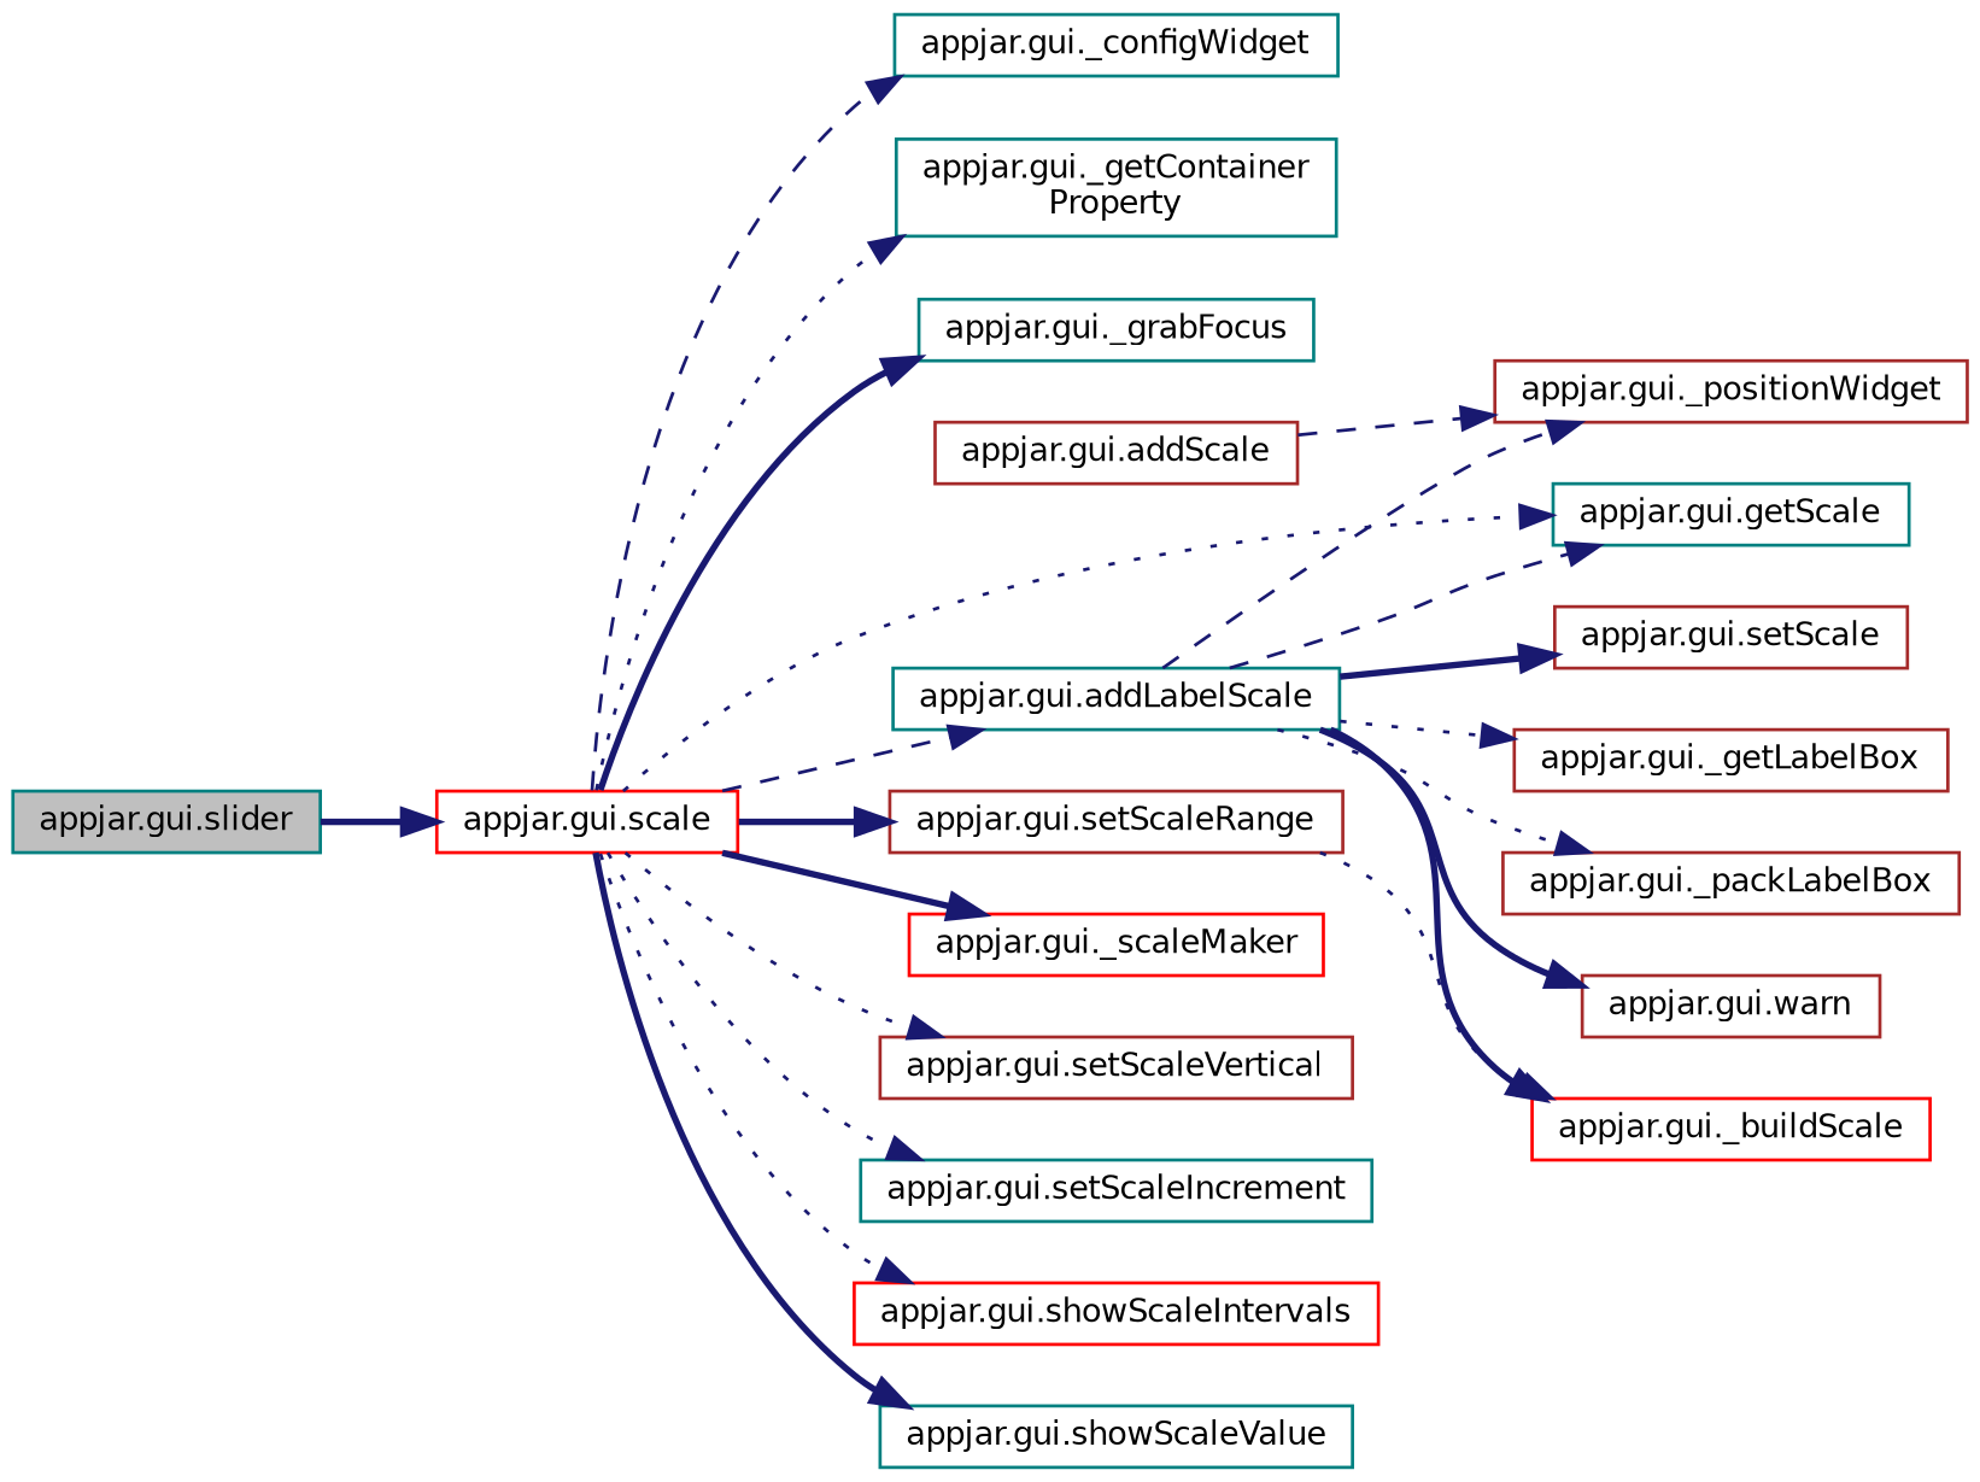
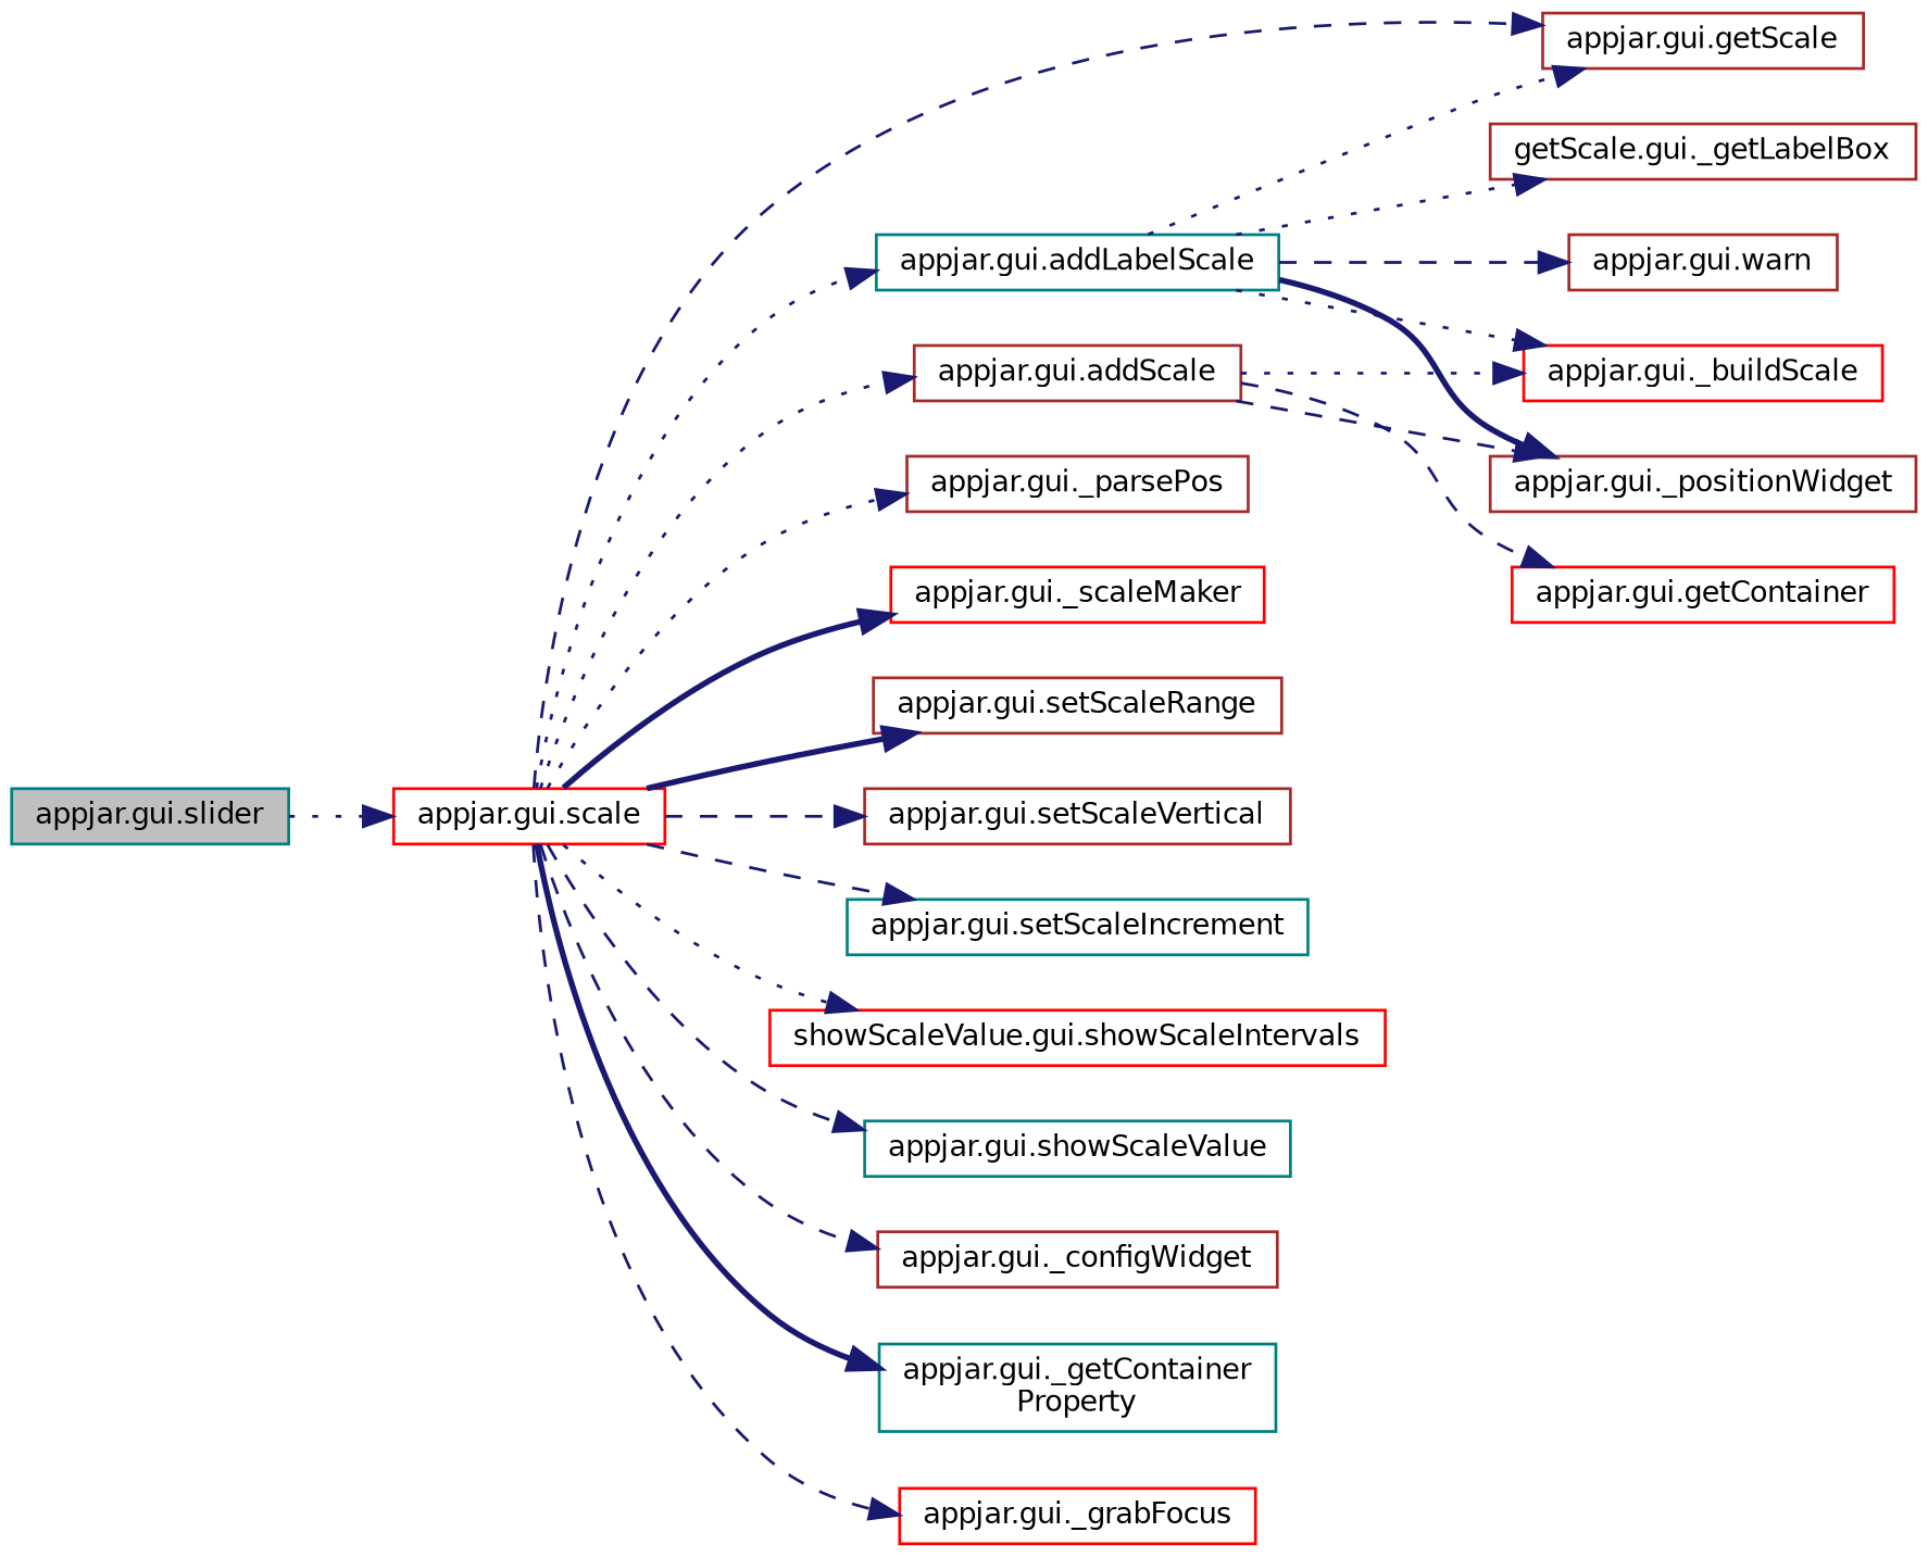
  digraph {
    rankdir=LR
    node [color=brown fillcolor=white fontname=Helvetica fontsize=10 shape=record style=filled]
    edge [color=midnightblue fontname=Helvetica fontsize=10 labelfontname=Helvetica labelfontsize=10 style=dotted]
    n1 [color=teal fillcolor=grey75 fontcolor=black height=0.2 label="appjar.gui.slider" width=0.4]
    n2 [color=red height=0.2 label="appjar.gui.scale" width=0.4]
-   n3 [color=teal height=0.2 label="appjar.gui.getScale" width=0.4]
+   n3 [height=0.2 label="appjar.gui.getScale" width=0.4]
+   n4 [height=0.2 label="appjar.gui._parsePos" width=0.4]
    n5 [color=red height=0.2 label="appjar.gui._scaleMaker" width=0.4]
    n6 [height=0.2 label="appjar.gui.setScaleRange" width=0.4]
    n7 [height=0.2 label="appjar.gui.setScaleVertical" width=0.4]
    n8 [color=teal height=0.2 label="appjar.gui.setScaleIncrement" width=0.4]
-   n9 [color=red height=0.2 label="appjar.gui.showScaleIntervals" width=0.4]
+   n9 [color=red height=0.2 label="showScaleValue.gui.showScaleIntervals" width=0.4]
    n10 [color=teal height=0.2 label="appjar.gui.showScaleValue" width=0.4]
-   n11 [color=teal height=0.2 label="appjar.gui._configWidget" width=0.4]
+   n11 [height=0.2 label="appjar.gui._configWidget" width=0.4]
    n12 [color=teal height=0.2 label="appjar.gui._getContainer\lProperty" width=0.4]
-   n13 [color=teal height=0.2 label="appjar.gui._grabFocus" width=0.4]
+   n13 [color=red height=0.2 label="appjar.gui._grabFocus" width=0.4]
    n14 [color=teal height=0.2 label="appjar.gui.addLabelScale" width=0.4]
    n15 [height=0.2 label="appjar.gui.addScale" width=0.4]
-   n16 [height=0.2 label="appjar.gui.setScale" width=0.4]
-   n17 [height=0.2 label="appjar.gui._getLabelBox" width=0.4]
+   n17 [height=0.2 label="getScale.gui._getLabelBox" width=0.4]
    n18 [color=red height=0.2 label="appjar.gui._buildScale" width=0.4]
-   n19 [height=0.2 label="appjar.gui._packLabelBox" width=0.4]
    n20 [height=0.2 label="appjar.gui._positionWidget" width=0.4]
    n21 [height=0.2 label="appjar.gui.warn" width=0.4]
-   n1 -> n2 [style=bold]
-   n2 -> n3
+   n22 [color=red height=0.2 label="appjar.gui.getContainer" width=0.4]
+   n1 -> n2
+   n2 -> n3 [style=dashed]
+   n2 -> n4
    n2 -> n5 [style=bold]
    n2 -> n6 [style=bold]
-   n2 -> n7
-   n2 -> n8
+   n2 -> n7 [style=dashed]
+   n2 -> n8 [style=dashed]
    n2 -> n9
-   n2 -> n10 [style=bold]
+   n2 -> n10 [style=dashed]
    n2 -> n11 [style=dashed]
-   n2 -> n12
-   n2 -> n13 [style=bold]
-   n2 -> n14 [style=dashed]
-   n14 -> n3 [style=dashed]
-   n14 -> n16 [style=bold]
+   n2 -> n12 [style=bold]
+   n2 -> n13 [style=dashed]
+   n2 -> n14
+   n2 -> n15
+   n14 -> n3
    n14 -> n17
-   n14 -> n18 [style=bold]
-   n14 -> n19
-   n14 -> n20 [style=dashed]
-   n14 -> n21 [style=bold]
-   n6 -> n18
+   n14 -> n18
+   n14 -> n20 [style=bold]
+   n14 -> n21 [style=dashed]
+   n15 -> n18
    n15 -> n20 [style=dashed]
+   n15 -> n22 [style=dashed]
  }
